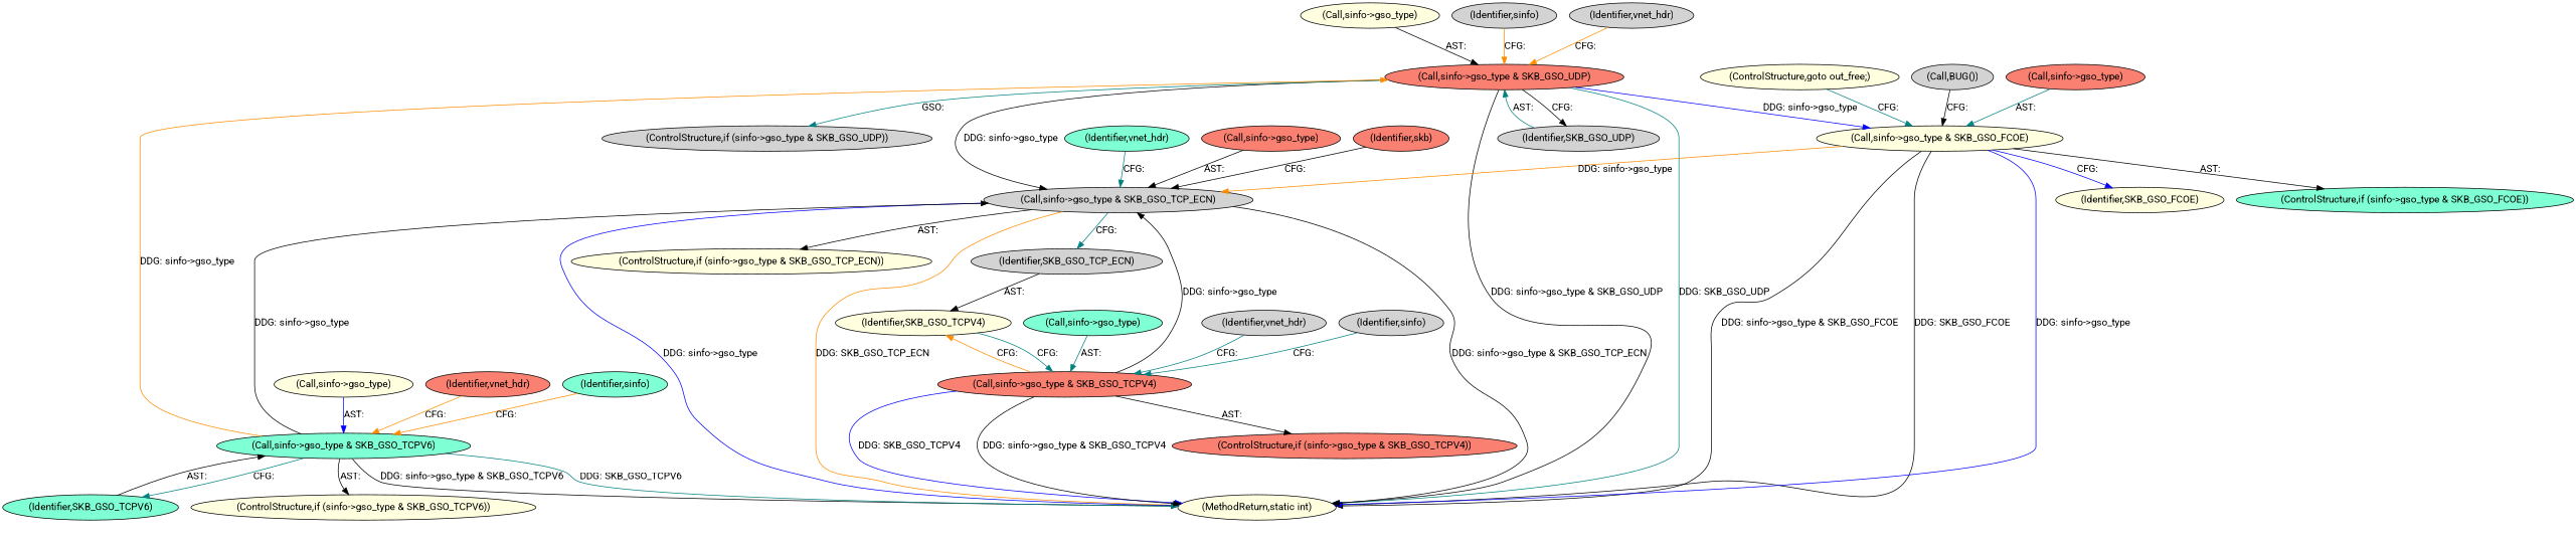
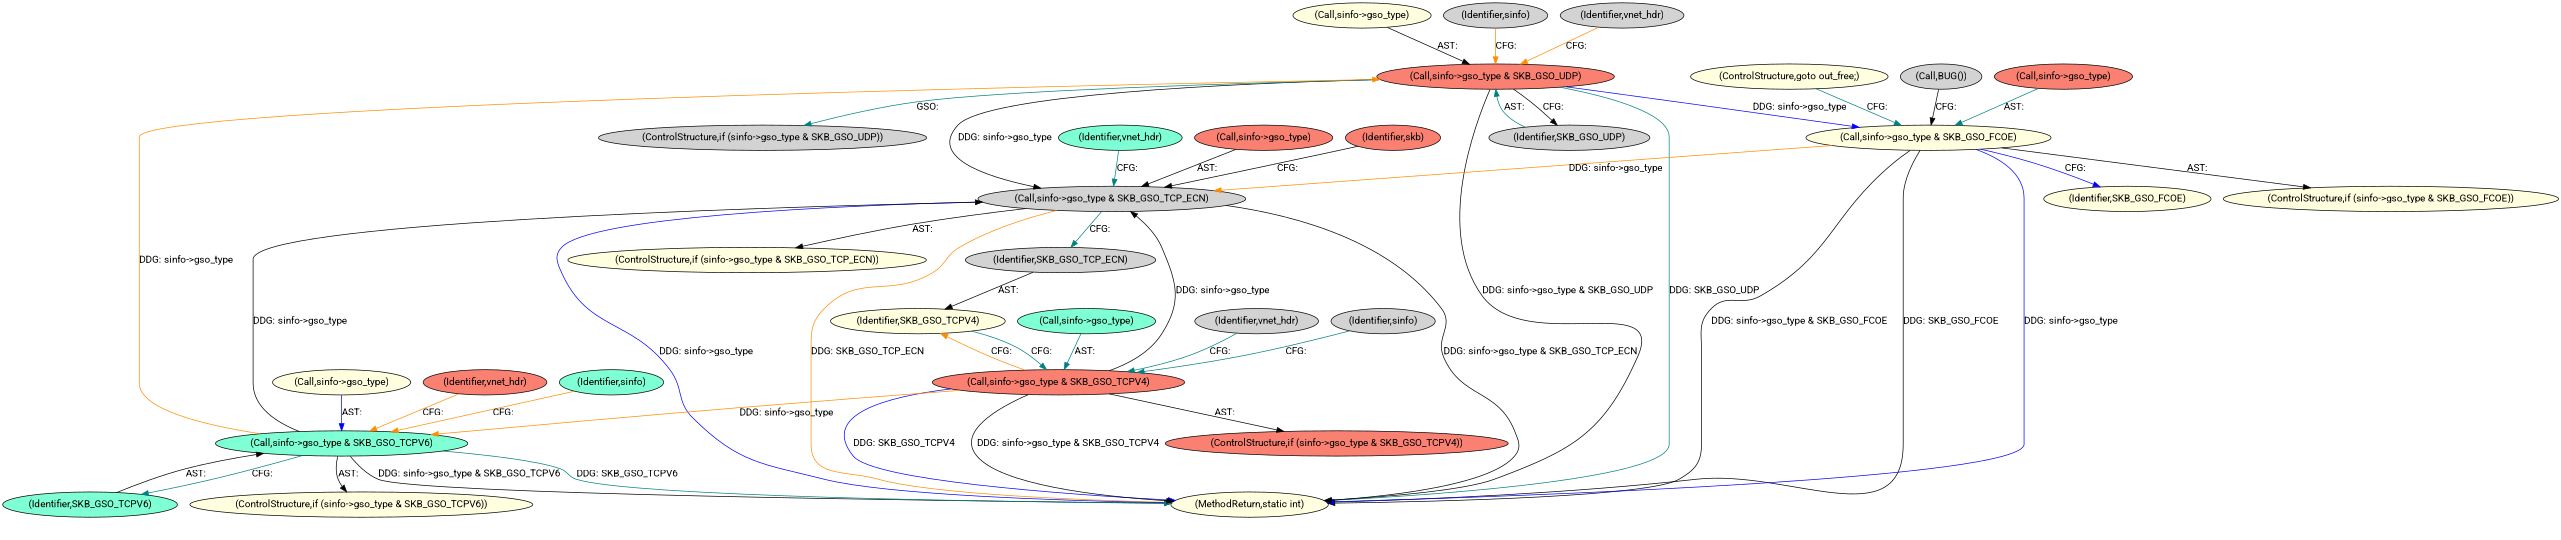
  digraph {
    fontname=Roboto
    node [fillcolor=lightyellow fontname=Roboto style=filled]
    edge [color=black fontname=Roboto]
    n1 [fillcolor=salmon label="(Call,sinfo->gso_type & SKB_GSO_UDP)"]
    n2 [label="(Call,sinfo->gso_type & SKB_GSO_FCOE)"]
    n3 [fillcolor=lightgrey label="(Call,sinfo->gso_type & SKB_GSO_TCP_ECN)"]
    n4 [label="(MethodReturn,static int)"]
    n5 [fillcolor=lightgrey label="(Identifier,SKB_GSO_UDP)"]
    n6 [fillcolor=lightgrey label="(ControlStructure,if (sinfo->gso_type & SKB_GSO_UDP))"]
    n7 [label="(Identifier,SKB_GSO_FCOE)"]
-   n8 [fillcolor=aquamarine label="(ControlStructure,if (sinfo->gso_type & SKB_GSO_FCOE))"]
+   n8 [label="(ControlStructure,if (sinfo->gso_type & SKB_GSO_FCOE))"]
    n9 [label="(ControlStructure,if (sinfo->gso_type & SKB_GSO_TCP_ECN))"]
    n10 [fillcolor=lightgrey label="(Identifier,SKB_GSO_TCP_ECN)"]
    n11 [fillcolor=aquamarine label="(Call,sinfo->gso_type & SKB_GSO_TCPV6)"]
    n12 [fillcolor=aquamarine label="(Identifier,SKB_GSO_TCPV6)"]
    n13 [label="(ControlStructure,if (sinfo->gso_type & SKB_GSO_TCPV6))"]
    n14 [fillcolor=salmon label="(Call,sinfo->gso_type & SKB_GSO_TCPV4)"]
    n15 [label="(Identifier,SKB_GSO_TCPV4)"]
    n16 [fillcolor=salmon label="(ControlStructure,if (sinfo->gso_type & SKB_GSO_TCPV4))"]
    n17 [label="(ControlStructure,goto out_free;)"]
    n18 [fillcolor=lightgrey label="(Call,BUG())"]
    n19 [label="(Call,sinfo->gso_type)"]
    n20 [fillcolor=salmon label="(Identifier,skb)"]
    n21 [fillcolor=aquamarine label="(Identifier,vnet_hdr)"]
    n22 [fillcolor=lightgrey label="(Identifier,sinfo)"]
    n23 [fillcolor=salmon label="(Call,sinfo->gso_type)"]
    n24 [fillcolor=aquamarine label="(Call,sinfo->gso_type)"]
    n25 [fillcolor=lightgrey label="(Identifier,sinfo)"]
    n26 [label="(Call,sinfo->gso_type)"]
    n27 [fillcolor=salmon label="(Call,sinfo->gso_type)"]
    n28 [fillcolor=lightgrey label="(Identifier,vnet_hdr)"]
    n29 [fillcolor=aquamarine label="(Identifier,sinfo)"]
    n30 [fillcolor=salmon label="(Identifier,vnet_hdr)"]
    n31 [fillcolor=lightgrey label="(Identifier,vnet_hdr)"]
    n1 -> n2 [color=blue label="DDG: sinfo->gso_type"]
    n1 -> n3 [label="DDG: sinfo->gso_type"]
    n1 -> n4 [label="DDG: sinfo->gso_type & SKB_GSO_UDP"]
    n1 -> n4 [color=teal label="DDG: SKB_GSO_UDP"]
    n1 -> n5 [label="CFG: "]
    n1 -> n6 [color=teal label="GSO: "]
    n2 -> n3 [color=darkorange label="DDG: sinfo->gso_type"]
    n2 -> n4 [label="DDG: sinfo->gso_type & SKB_GSO_FCOE"]
    n2 -> n4 [label="DDG: SKB_GSO_FCOE"]
    n2 -> n4 [color=blue label="DDG: sinfo->gso_type"]
    n2 -> n7 [color=blue label="CFG: "]
    n2 -> n8 [label="AST: "]
    n3 -> n4 [color=darkorange label="DDG: SKB_GSO_TCP_ECN"]
    n3 -> n4 [label="DDG: sinfo->gso_type & SKB_GSO_TCP_ECN"]
    n3 -> n4 [color=blue label="DDG: sinfo->gso_type"]
    n3 -> n9 [label="AST: "]
    n3 -> n10 [color=teal label="CFG: "]
    n5 -> n1 [color=teal label="AST: "]
    n10 -> n15 [label="AST: "]
    n11 -> n1 [color=darkorange label="DDG: sinfo->gso_type"]
    n11 -> n3 [label="DDG: sinfo->gso_type"]
    n11 -> n4 [label="DDG: sinfo->gso_type & SKB_GSO_TCPV6"]
    n11 -> n4 [color=teal label="DDG: SKB_GSO_TCPV6"]
    n11 -> n12 [color=teal label="CFG: "]
    n11 -> n13 [label="AST: "]
    n12 -> n11 [label="AST: "]
    n14 -> n3 [label="DDG: sinfo->gso_type"]
    n14 -> n4 [color=blue label="DDG: SKB_GSO_TCPV4"]
    n14 -> n4 [label="DDG: sinfo->gso_type & SKB_GSO_TCPV4"]
+   n14 -> n11 [color=darkorange label="DDG: sinfo->gso_type"]
    n14 -> n15 [color=darkorange label="CFG: "]
    n14 -> n16 [label="AST: "]
    n15 -> n14 [color=teal label="CFG: "]
    n17 -> n2 [color=teal label="CFG: "]
    n18 -> n2 [label="CFG: "]
    n19 -> n1 [label="AST: "]
    n20 -> n3 [label="CFG: "]
    n21 -> n3 [color=teal label="CFG: "]
    n22 -> n14 [color=teal label="CFG: "]
    n23 -> n2 [color=teal label="AST: "]
    n24 -> n14 [color=teal label="AST: "]
    n25 -> n1 [color=darkorange label="CFG: "]
    n26 -> n11 [color=blue label="AST: "]
    n27 -> n3 [label="AST: "]
    n28 -> n1 [color=darkorange label="CFG: "]
    n29 -> n11 [color=darkorange label="CFG: "]
    n30 -> n11 [color=darkorange label="CFG: "]
    n31 -> n14 [color=teal label="CFG: "]
  }
